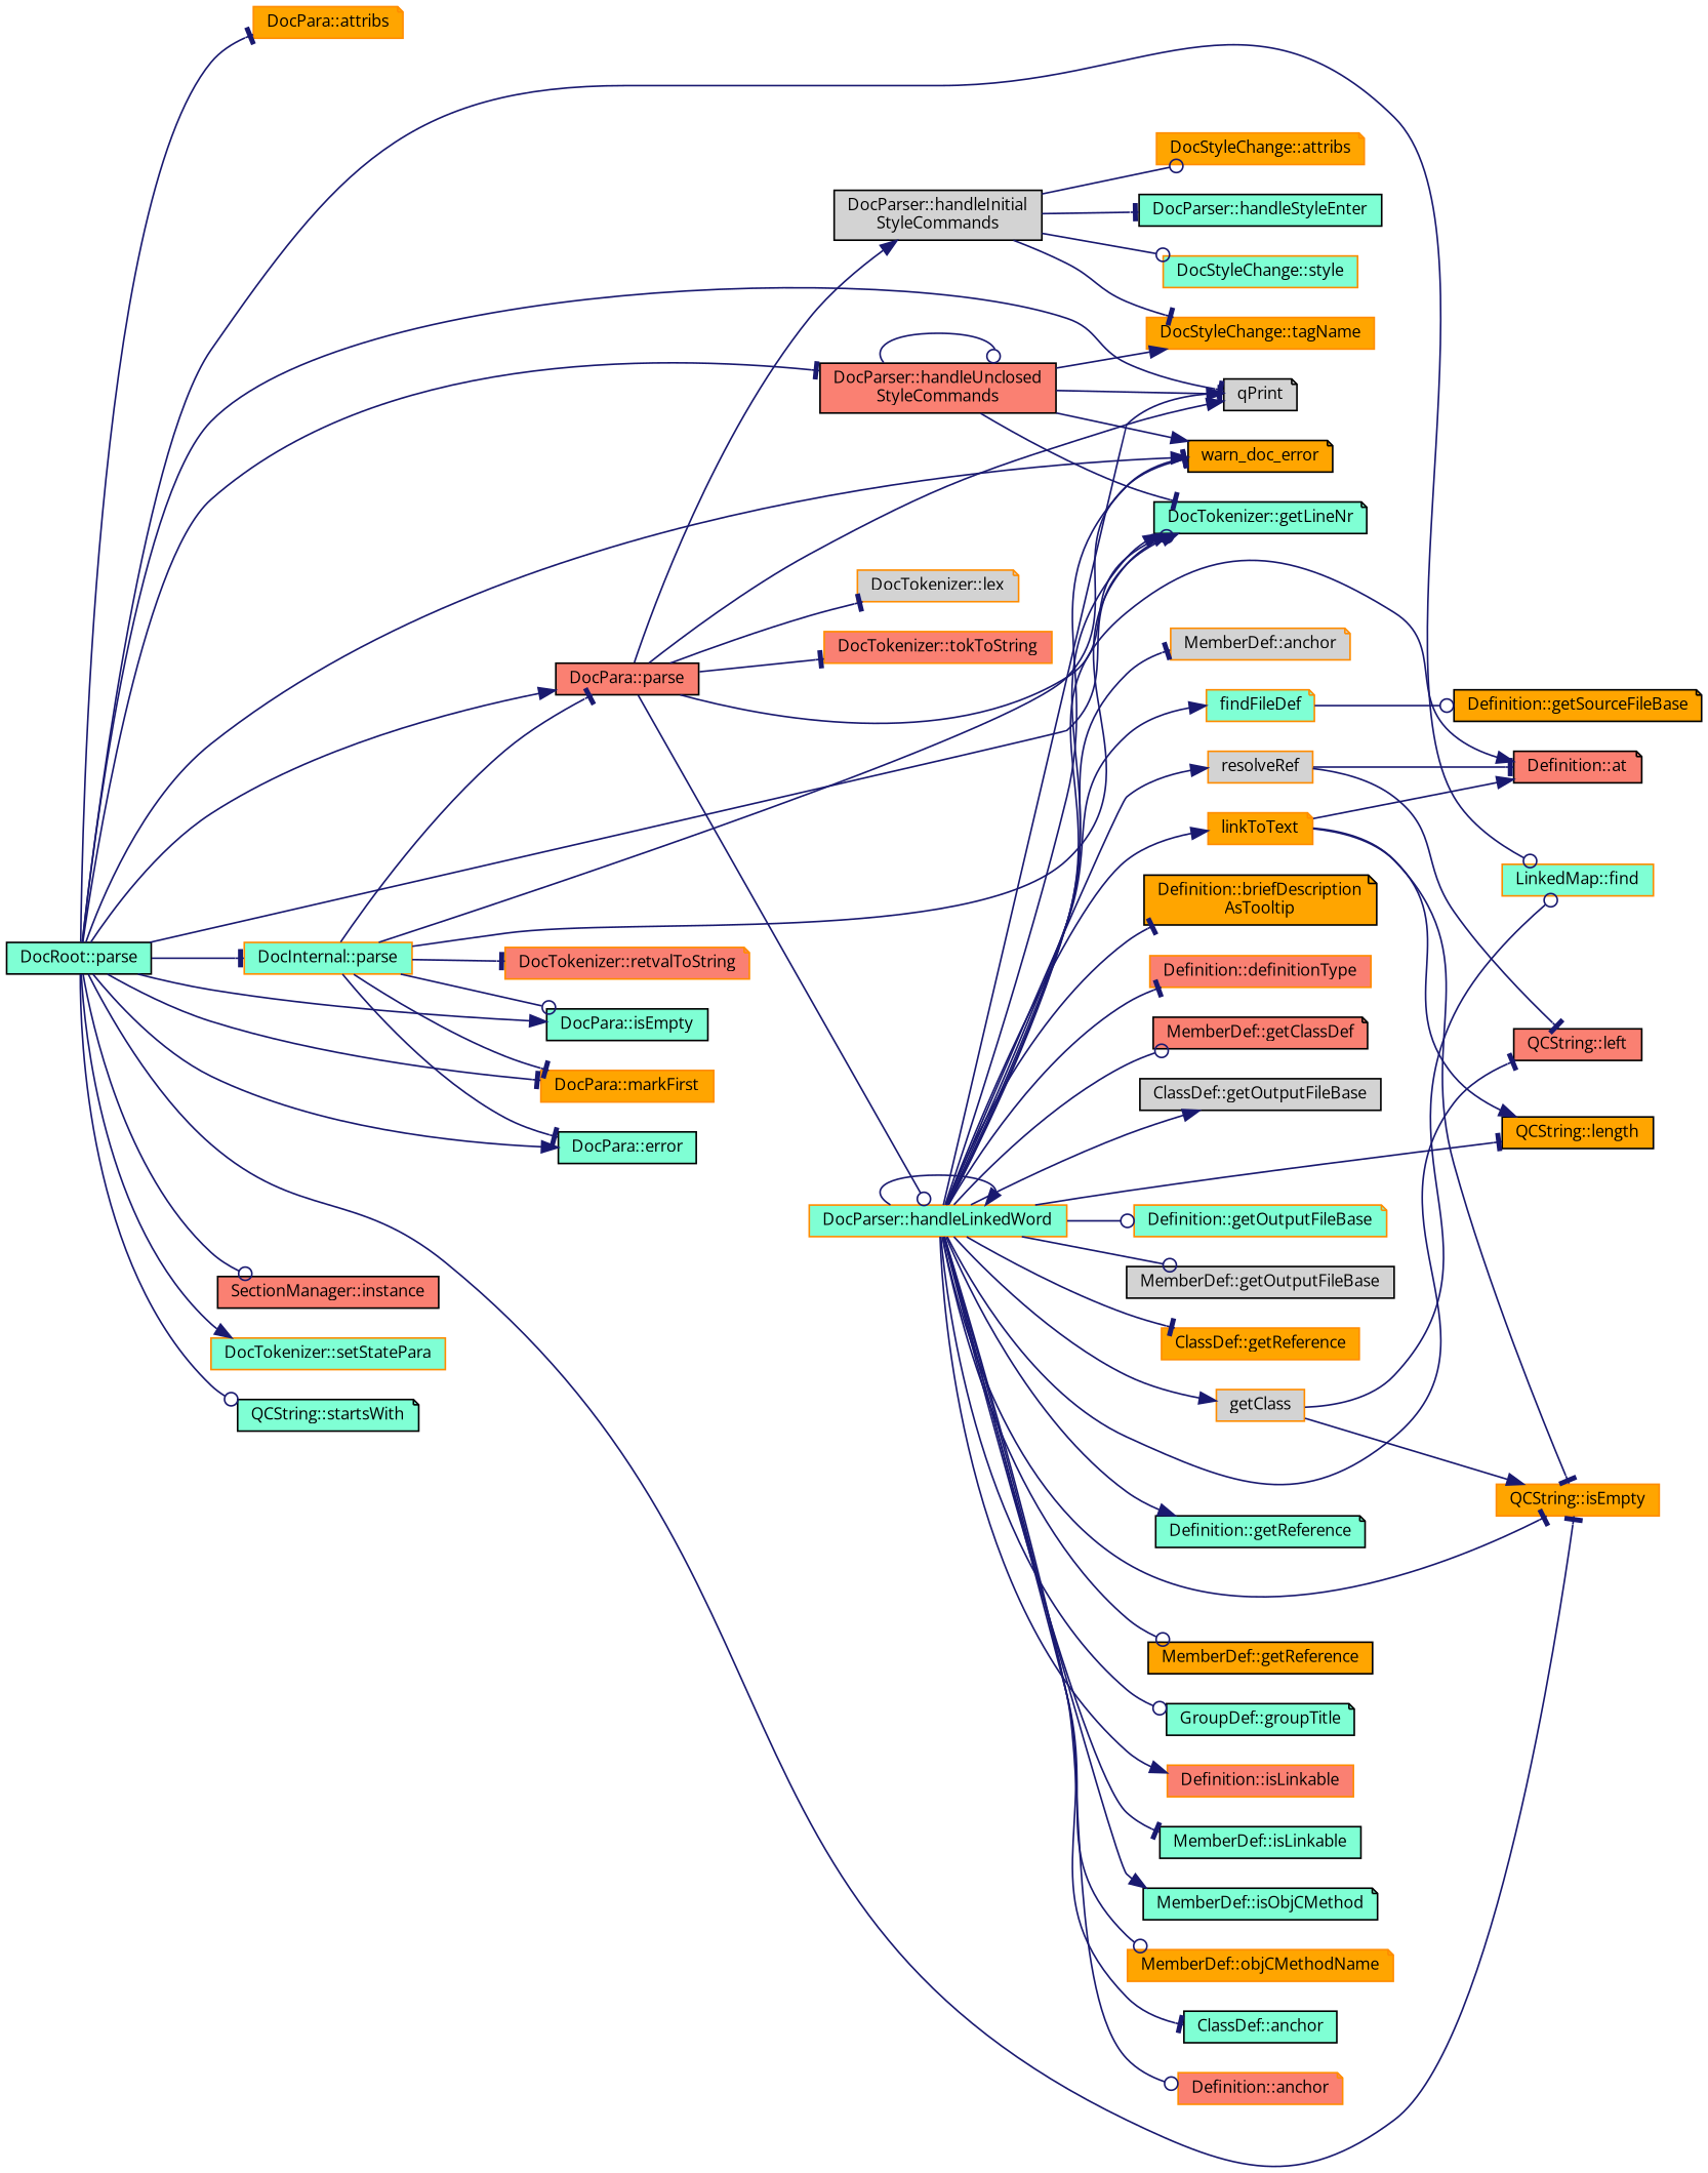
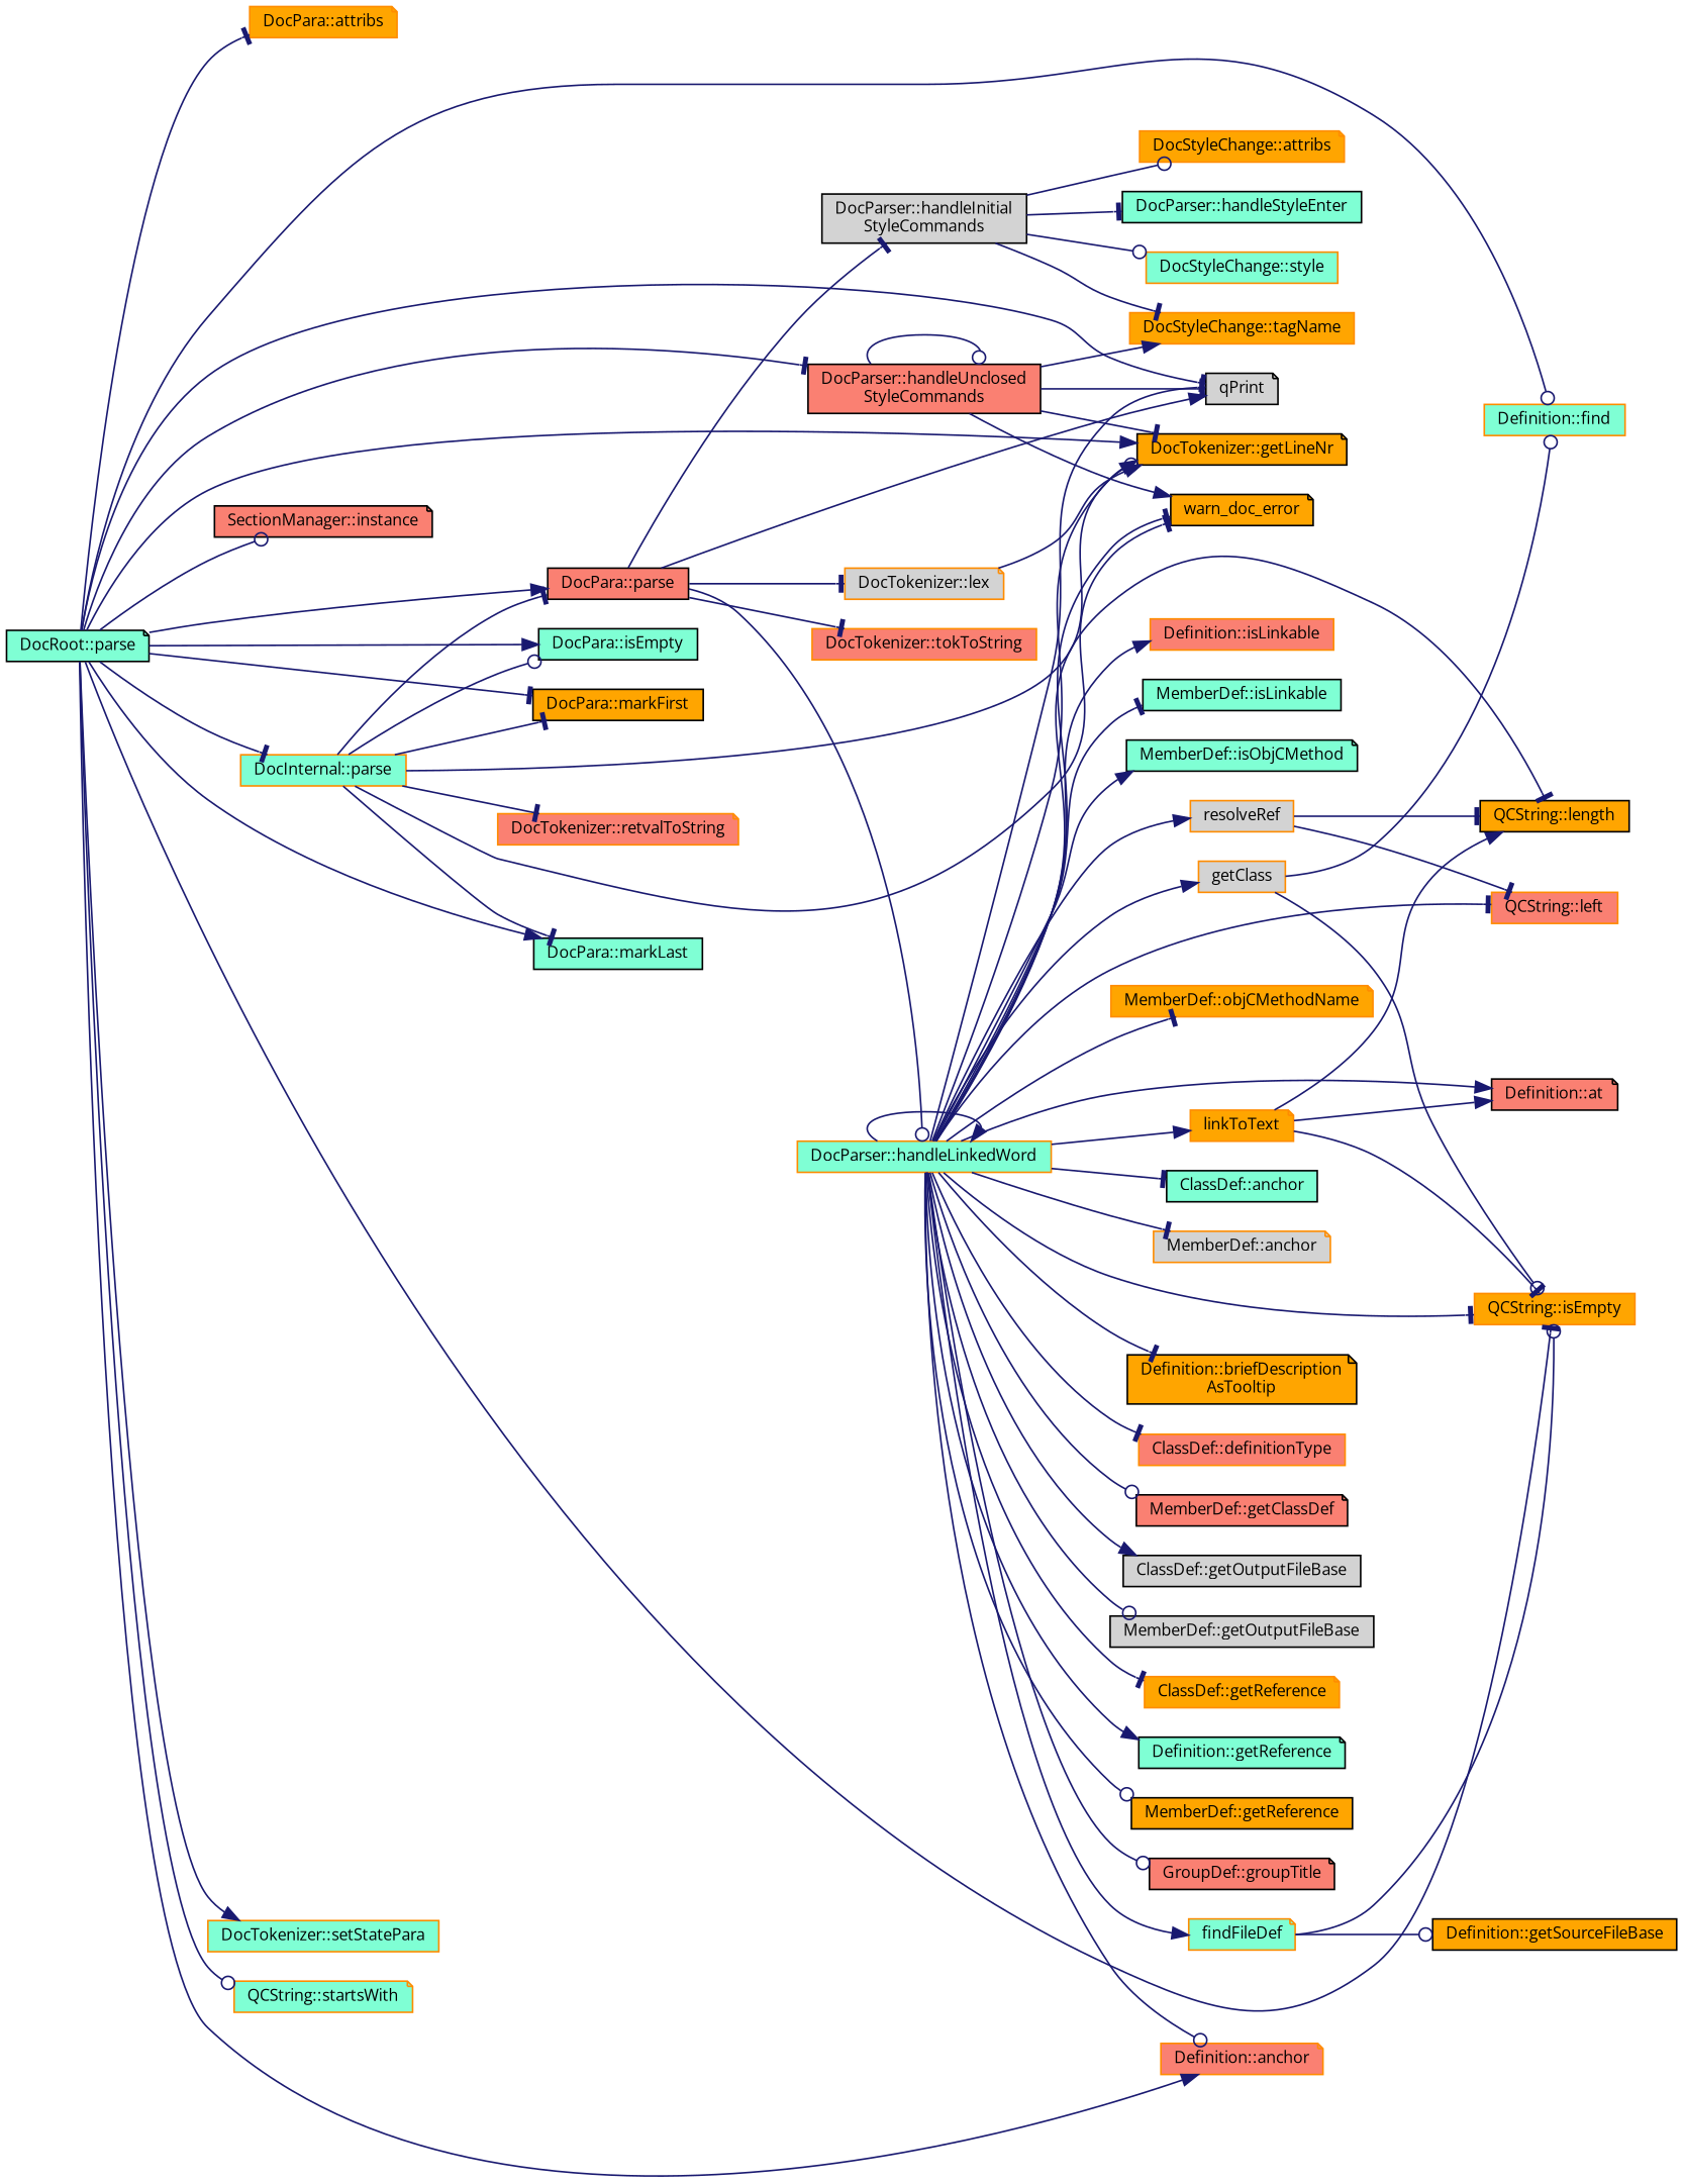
  digraph {
    fontname="Open Sans"
    rankdir=LR
    node [color=black fillcolor=aquamarine fontname="Open Sans" fontsize=10 shape=box style=filled]
    edge [arrowhead=tee color=midnightblue fontname="Open Sans" fontsize=10 labelfontname=Helvetica labelfontsize=10 style=solid]
-   n1 [fontcolor=black height=0.2 label="DocRoot::parse" width=0.4]
+   n1 [fontcolor=black height=0.2 label="DocRoot::parse" shape=note width=0.4]
    n2 [color=darkorange fillcolor=orange height=0.2 label="DocPara::attribs" shape=note width=0.4]
-   n3 [color=darkorange height=0.2 label="LinkedMap::find" width=0.4]
-   n4 [height=0.2 label="DocTokenizer::getLineNr" shape=note width=0.4]
+   n3 [color=darkorange height=0.2 label="Definition::find" width=0.4]
+   n4 [fillcolor=orange height=0.2 label="DocTokenizer::getLineNr" shape=note width=0.4]
    n5 [fillcolor=salmon height=0.2 label="DocParser::handleUnclosed\lStyleCommands" width=0.4]
    n6 [fillcolor=lightgrey height=0.2 label=qPrint shape=note width=0.4]
    n7 [fillcolor=orange height=0.2 label=warn_doc_error shape=note width=0.4]
-   n8 [fillcolor=salmon height=0.2 label="SectionManager::instance" width=0.4]
+   n8 [fillcolor=salmon height=0.2 label="SectionManager::instance" shape=note width=0.4]
    n9 [height=0.2 label="DocPara::isEmpty" width=0.4]
    n10 [color=darkorange fillcolor=orange height=0.2 label="QCString::isEmpty" width=0.4]
-   n11 [color=darkorange fillcolor=orange height=0.2 label="DocPara::markFirst" width=0.4]
-   n12 [height=0.2 label="DocPara::error" width=0.4]
+   n11 [fillcolor=orange height=0.2 label="DocPara::markFirst" width=0.4]
+   n12 [height=0.2 label="DocPara::markLast" width=0.4]
    n13 [fillcolor=salmon height=0.2 label="DocPara::parse" width=0.4]
    n14 [color=darkorange height=0.2 label="DocInternal::parse" width=0.4]
    n15 [color=darkorange height=0.2 label="DocTokenizer::setStatePara" width=0.4]
-   n16 [height=0.2 label="QCString::startsWith" shape=note width=0.4]
+   n16 [color=darkorange height=0.2 label="QCString::startsWith" shape=note width=0.4]
    n17 [color=darkorange fillcolor=orange height=0.2 label="DocStyleChange::tagName" width=0.4]
    n18 [fillcolor=lightgrey height=0.2 label="DocParser::handleInitial\lStyleCommands" width=0.4]
    n19 [color=darkorange height=0.2 label="DocParser::handleLinkedWord" width=0.4]
    n20 [color=darkorange fillcolor=lightgrey height=0.2 label="DocTokenizer::lex" shape=note width=0.4]
    n21 [color=darkorange fillcolor=salmon height=0.2 label="DocTokenizer::tokToString" width=0.4]
    n22 [color=darkorange fillcolor=salmon height=0.2 label="DocTokenizer::retvalToString" shape=note width=0.4]
    n23 [color=darkorange fillcolor=orange height=0.2 label="DocStyleChange::attribs" shape=note width=0.4]
    n24 [height=0.2 label="DocParser::handleStyleEnter" width=0.4]
    n25 [color=darkorange height=0.2 label="DocStyleChange::style" width=0.4]
    n26 [height=0.2 label="ClassDef::anchor" width=0.4]
    n27 [color=darkorange fillcolor=salmon height=0.2 label="Definition::anchor" shape=note width=0.4]
    n28 [color=darkorange fillcolor=lightgrey height=0.2 label="MemberDef::anchor" shape=note width=0.4]
    n29 [fillcolor=salmon height=0.2 label="Definition::at" shape=note width=0.4]
    n30 [fillcolor=orange height=0.2 label="Definition::briefDescription\lAsTooltip" shape=note width=0.4]
-   n31 [color=darkorange fillcolor=salmon height=0.2 label="Definition::definitionType" width=0.4]
+   n31 [color=darkorange fillcolor=salmon height=0.2 label="ClassDef::definitionType" width=0.4]
    n32 [color=darkorange height=0.2 label=findFileDef shape=note width=0.4]
    n33 [color=darkorange fillcolor=lightgrey height=0.2 label=getClass width=0.4]
    n34 [fillcolor=salmon height=0.2 label="MemberDef::getClassDef" shape=note width=0.4]
    n35 [fillcolor=lightgrey height=0.2 label="ClassDef::getOutputFileBase" width=0.4]
-   n36 [color=darkorange height=0.2 label="Definition::getOutputFileBase" shape=note width=0.4]
    n37 [fillcolor=lightgrey height=0.2 label="MemberDef::getOutputFileBase" width=0.4]
-   n38 [color=darkorange fillcolor=orange height=0.2 label="ClassDef::getReference" width=0.4]
+   n38 [color=darkorange fillcolor=orange height=0.2 label="ClassDef::getReference" shape=note width=0.4]
    n39 [height=0.2 label="Definition::getReference" shape=note width=0.4]
    n40 [fillcolor=orange height=0.2 label="MemberDef::getReference" width=0.4]
-   n41 [height=0.2 label="GroupDef::groupTitle" shape=note width=0.4]
+   n41 [fillcolor=salmon height=0.2 label="GroupDef::groupTitle" shape=note width=0.4]
    n42 [color=darkorange fillcolor=salmon height=0.2 label="Definition::isLinkable" width=0.4]
    n43 [height=0.2 label="MemberDef::isLinkable" width=0.4]
    n44 [height=0.2 label="MemberDef::isObjCMethod" shape=note width=0.4]
-   n45 [fillcolor=salmon height=0.2 label="QCString::left" width=0.4]
+   n45 [color=darkorange fillcolor=salmon height=0.2 label="QCString::left" width=0.4]
    n46 [fillcolor=orange height=0.2 label="QCString::length" width=0.4]
    n47 [color=darkorange fillcolor=orange height=0.2 label=linkToText shape=note width=0.4]
    n48 [color=darkorange fillcolor=orange height=0.2 label="MemberDef::objCMethodName" shape=note width=0.4]
    n49 [color=darkorange fillcolor=lightgrey height=0.2 label=resolveRef width=0.4]
-   n50 [fillcolor=orange height=0.2 label="Definition::getSourceFileBase" shape=note width=0.4]
+   n50 [fillcolor=orange height=0.2 label="Definition::getSourceFileBase" width=0.4]
    n1 -> n2
    n1 -> n3 [arrowhead=odot]
    n1 -> n4 [arrowhead=normal]
    n1 -> n5
    n1 -> n6
-   n1 -> n7 [arrowhead=normal]
+   n1 -> n27 [arrowhead=normal]
    n1 -> n8 [arrowhead=odot]
    n1 -> n9 [arrowhead=normal]
    n1 -> n10
    n1 -> n11
    n1 -> n12 [arrowhead=normal]
    n1 -> n13 [arrowhead=normal]
    n1 -> n14
    n1 -> n15 [arrowhead=normal]
    n1 -> n16 [arrowhead=odot]
    n5 -> n4
    n5 -> n5 [arrowhead=odot]
    n5 -> n6
    n5 -> n7 [arrowhead=normal]
    n5 -> n17 [arrowhead=normal]
-   n13 -> n4 [arrowhead=normal]
+   n20 -> n4 [arrowhead=normal]
    n13 -> n6 [arrowhead=normal]
-   n13 -> n18 [arrowhead=normal]
+   n13 -> n18
    n13 -> n19 [arrowhead=odot]
    n13 -> n20
    n13 -> n21
    n14 -> n4 [arrowhead=odot]
    n14 -> n7
    n14 -> n9 [arrowhead=odot]
    n14 -> n11
    n14 -> n12
    n14 -> n13
    n14 -> n22
    n18 -> n17
    n18 -> n23 [arrowhead=odot]
    n18 -> n24
    n18 -> n25 [arrowhead=odot]
    n19 -> n4 [arrowhead=normal]
-   n19 -> n6 [arrowhead=normal]
+   n19 -> n6
    n19 -> n7
    n19 -> n10
    n19 -> n19 [arrowhead=normal]
    n19 -> n26
    n19 -> n27 [arrowhead=odot]
    n19 -> n28
    n19 -> n29 [arrowhead=normal]
    n19 -> n30
    n19 -> n31
    n19 -> n32 [arrowhead=normal]
    n19 -> n33 [arrowhead=normal]
    n19 -> n34 [arrowhead=odot]
    n19 -> n35 [arrowhead=normal]
-   n19 -> n36 [arrowhead=odot]
    n19 -> n37 [arrowhead=odot]
    n19 -> n38
    n19 -> n39 [arrowhead=normal]
    n19 -> n40 [arrowhead=odot]
    n19 -> n41 [arrowhead=odot]
    n19 -> n42 [arrowhead=normal]
    n19 -> n43
    n19 -> n44 [arrowhead=normal]
    n19 -> n45
    n19 -> n46
    n19 -> n47 [arrowhead=normal]
-   n19 -> n48 [arrowhead=odot]
+   n19 -> n48
    n19 -> n49 [arrowhead=normal]
+   n32 -> n10 [arrowhead=odot]
    n32 -> n50 [arrowhead=odot]
    n33 -> n3 [arrowhead=odot]
-   n33 -> n10 [arrowhead=normal]
+   n33 -> n10 [arrowhead=odot]
    n47 -> n10
    n47 -> n29 [arrowhead=normal]
    n47 -> n46 [arrowhead=normal]
    n49 -> n45
-   n49 -> n29
+   n49 -> n46
  }
